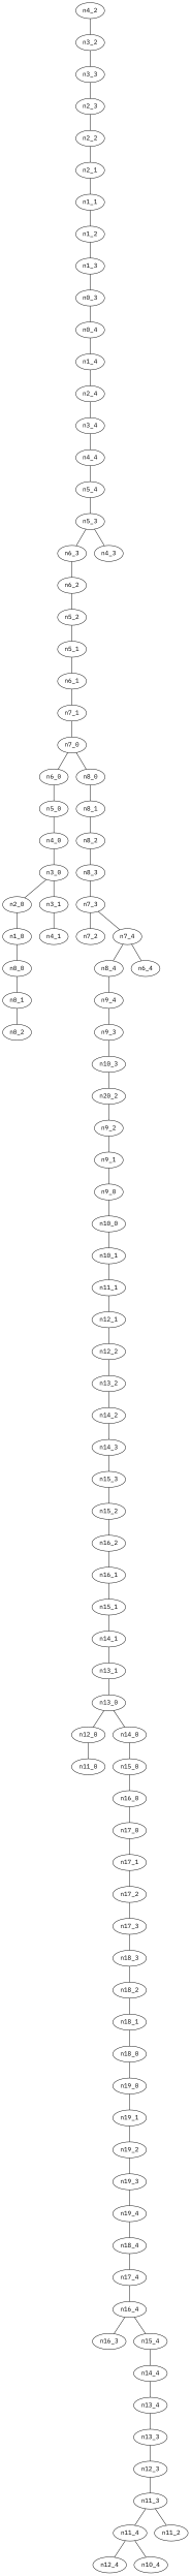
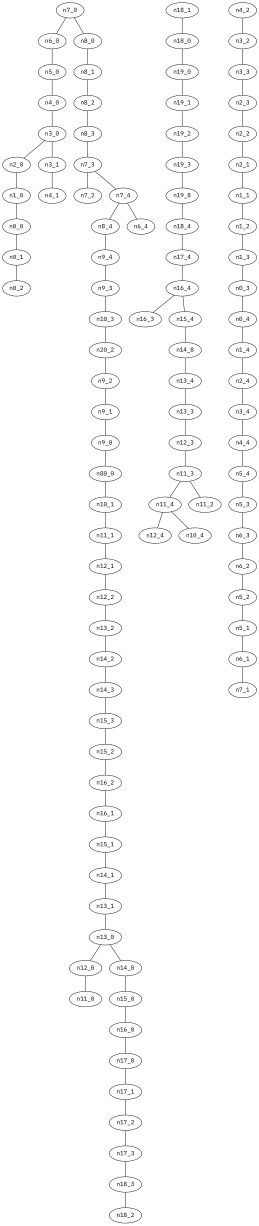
  graph {
    fontname="IBM Plex Mono"
    node [fontname="IBM Plex Mono"]
    edge [fontname="IBM Plex Mono"]
    n16_2
    n16_1
    n15_1
    n1_0
    n0_0
    n0_1
    n13_0
    n12_0
    n14_0
    n11_0
    n15_0
    n18_4
    n17_4
    n16_4
    n7_3
    n7_2
    n7_4
    n8_4
    n6_4
    n9_1
    n9_0
-   n10_0
+   n10_0 [label=n80_0]
    n4_2
    n3_2
    n3_3
    n15_3
    n15_2
    n12_1
    n12_2
    n13_2
    n10_1
    n11_1
    n9_3
    n10_3
    n35 [label=n20_2]
    n16_3
    n15_4
-   n14_4
+   n14_4 [label=n14_8]
    n2_3
    n11_4
    n12_4
    n10_4
    n3_4
    n4_4
    n5_4
    n2_1
    n1_1
    n1_2
    n0_2
    n13_4
    n13_3
    n6_3
    n6_2
    n5_2
    n14_2
    n5_3
-   n4_3
    n12_3
    n11_3
    n11_2
    n3_0
    n2_0
    n3_1
    n4_1
    n16_0
    n17_0
    n17_1
    n19_3
-   n19_4
+   n19_4 [label=n19_8]
    n14_1
    n13_1
    n1_3
    n0_3
    n0_4
    n19_0
    n19_1
    n19_2
    n5_1
    n6_1
    n18_0
    n17_2
    n1_4
    n2_4
    n7_1
    n2_2
    n7_0
    n14_3
    n6_0
    n8_0
    n5_0
    n8_1
    n9_4
    n8_2
    n8_3
    n17_3
    n18_3
    n9_2
    n18_2
    n18_1
    n4_0
    n16_2 -- n16_1
    n16_1 -- n15_1
    n15_1 -- n14_1
    n1_0 -- n0_0
    n0_0 -- n0_1
    n0_1 -- n0_2
    n13_0 -- n12_0
    n13_0 -- n14_0
    n12_0 -- n11_0
    n14_0 -- n15_0
    n15_0 -- n16_0
    n18_4 -- n17_4
    n17_4 -- n16_4
    n16_4 -- n16_3
    n16_4 -- n15_4
    n7_3 -- n7_2
    n7_3 -- n7_4
    n7_4 -- n8_4
    n7_4 -- n6_4
    n8_4 -- n9_4
    n9_1 -- n9_0
    n9_0 -- n10_0
    n10_0 -- n10_1
    n4_2 -- n3_2
    n3_2 -- n3_3
    n3_3 -- n2_3
    n15_3 -- n15_2
    n15_2 -- n16_2
    n12_1 -- n12_2
    n12_2 -- n13_2
    n13_2 -- n14_2
    n10_1 -- n11_1
    n11_1 -- n12_1
    n9_3 -- n10_3
    n10_3 -- n35
    n35 -- n9_2
    n15_4 -- n14_4
    n14_4 -- n13_4
    n2_3 -- n2_2
    n11_4 -- n12_4
    n11_4 -- n10_4
    n3_4 -- n4_4
    n4_4 -- n5_4
    n5_4 -- n5_3
    n2_1 -- n1_1
    n1_1 -- n1_2
    n1_2 -- n1_3
    n13_4 -- n13_3
    n13_3 -- n12_3
    n6_3 -- n6_2
    n6_2 -- n5_2
    n5_2 -- n5_1
    n14_2 -- n14_3
    n5_3 -- n6_3
-   n5_3 -- n4_3
    n12_3 -- n11_3
    n11_3 -- n11_4
    n11_3 -- n11_2
    n3_0 -- n2_0
    n3_0 -- n3_1
    n2_0 -- n1_0
    n3_1 -- n4_1
    n16_0 -- n17_0
    n17_0 -- n17_1
    n17_1 -- n17_2
    n19_3 -- n19_4
    n19_4 -- n18_4
    n14_1 -- n13_1
    n13_1 -- n13_0
    n1_3 -- n0_3
    n0_3 -- n0_4
    n0_4 -- n1_4
    n19_0 -- n19_1
    n19_1 -- n19_2
    n19_2 -- n19_3
    n5_1 -- n6_1
    n6_1 -- n7_1
    n18_0 -- n19_0
    n17_2 -- n17_3
    n1_4 -- n2_4
    n2_4 -- n3_4
-   n7_1 -- n7_0
    n2_2 -- n2_1
    n7_0 -- n6_0
    n7_0 -- n8_0
    n14_3 -- n15_3
    n6_0 -- n5_0
    n8_0 -- n8_1
    n5_0 -- n4_0
    n8_1 -- n8_2
    n9_4 -- n9_3
    n8_2 -- n8_3
    n8_3 -- n7_3
    n17_3 -- n18_3
    n18_3 -- n18_2
    n9_2 -- n9_1
-   n18_2 -- n18_1
    n18_1 -- n18_0
    n4_0 -- n3_0
  }
